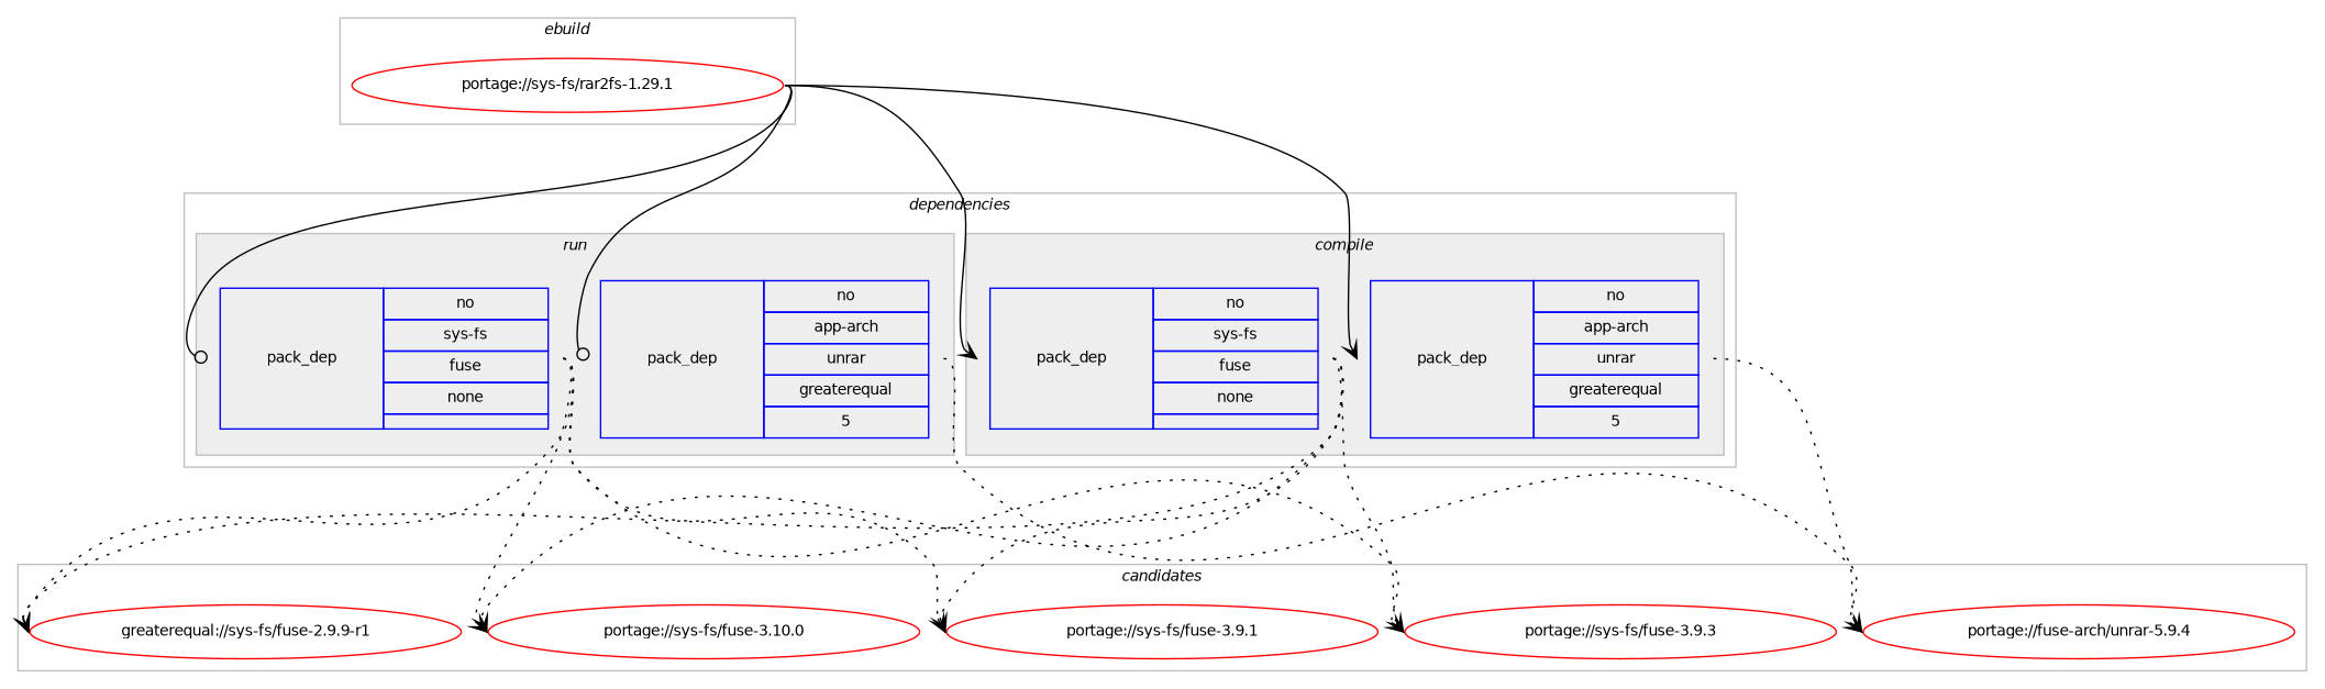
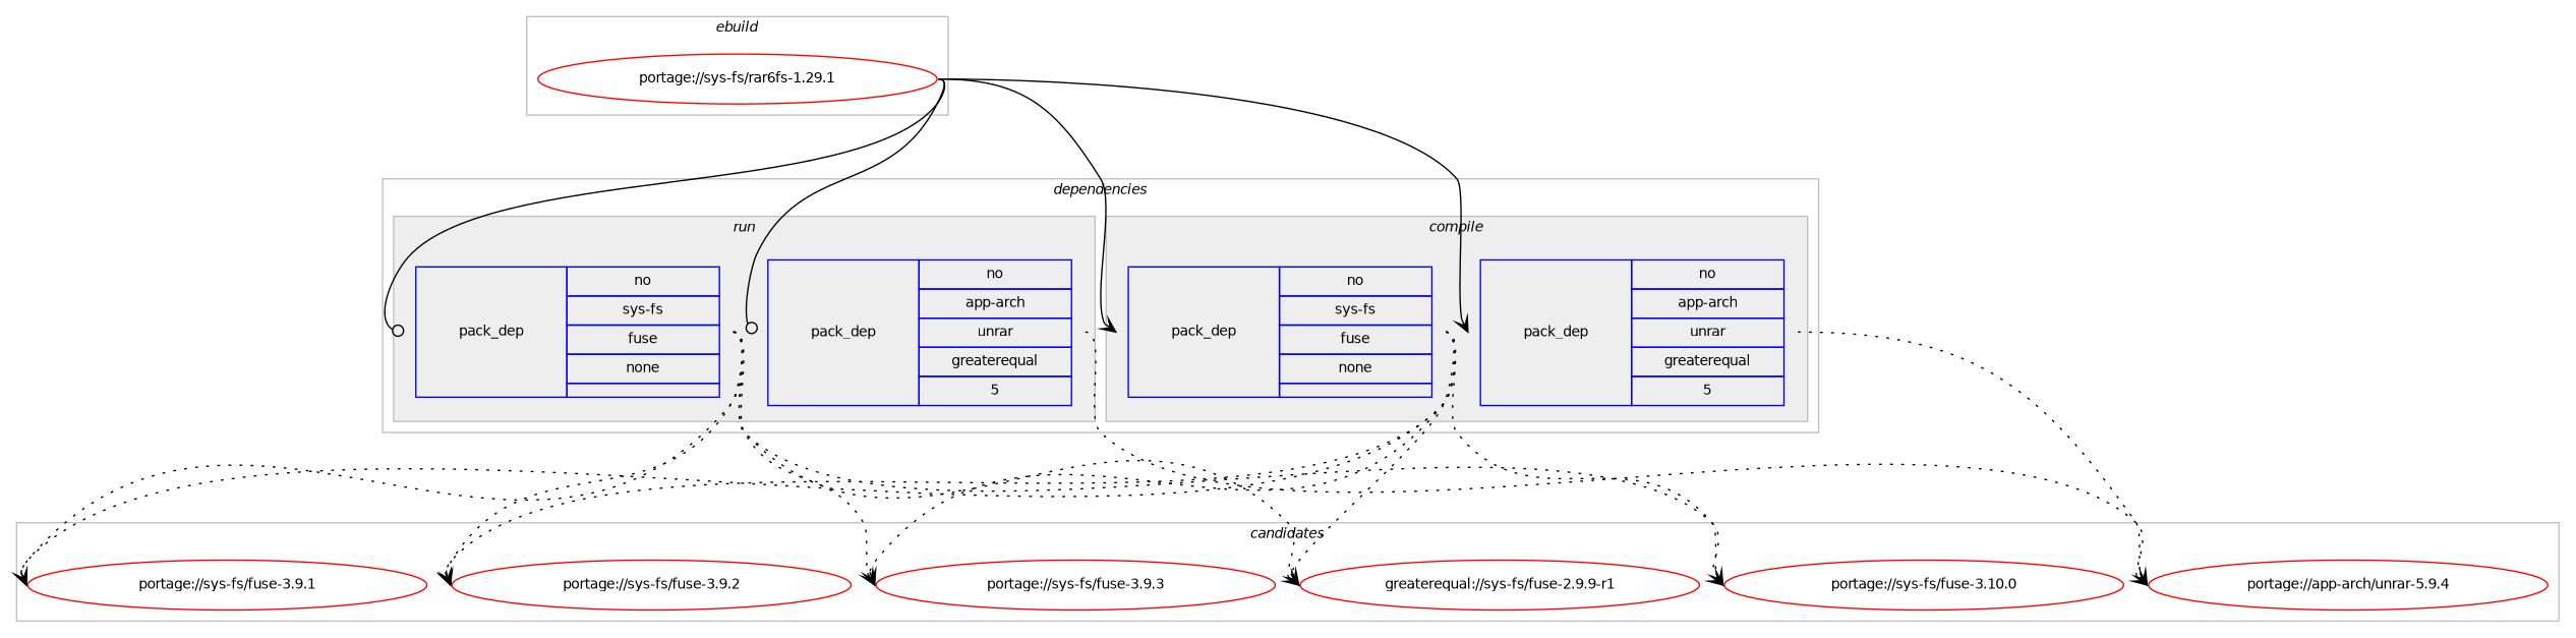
  digraph {
    compound=true
    concentrate=true
    fontname=Helvetica
    fontsize=10
    newrank=true
    rankdir=TB
    ranksep=1.5
    node [color=red fontname=Helvetica fontsize=10]
    edge [arrowhead=vee headport=w style=dotted tailport=e weight=100]
-   n1 [label="portage://sys-fs/rar2fs-1.29.1" width=4]
+   n1 [label="portage://sys-fs/rar6fs-1.29.1" width=4]
    n2 [color=blue label=<<TABLE BORDER="0" CELLBORDER="1" CELLSPACING="0" CELLPADDING="4" WIDTH="220"><TR><TD ROWSPAN="6" CELLPADDING="30">pack_dep</TD></TR><TR><TD WIDTH="110">no</TD></TR><TR><TD>app-arch</TD></TR><TR><TD>unrar</TD></TR><TR><TD>greaterequal</TD></TR><TR><TD>5</TD></TR></TABLE>> shape=none]
    n3 [color=blue label=<<TABLE BORDER="0" CELLBORDER="1" CELLSPACING="0" CELLPADDING="4" WIDTH="220"><TR><TD ROWSPAN="6" CELLPADDING="30">pack_dep</TD></TR><TR><TD WIDTH="110">no</TD></TR><TR><TD>sys-fs</TD></TR><TR><TD>fuse</TD></TR><TR><TD>none</TD></TR><TR><TD></TD></TR></TABLE>> shape=none]
    n4 [color=blue label=<<TABLE BORDER="0" CELLBORDER="1" CELLSPACING="0" CELLPADDING="4" WIDTH="220"><TR><TD ROWSPAN="6" CELLPADDING="30">pack_dep</TD></TR><TR><TD WIDTH="110">no</TD></TR><TR><TD>app-arch</TD></TR><TR><TD>unrar</TD></TR><TR><TD>greaterequal</TD></TR><TR><TD>5</TD></TR></TABLE>> shape=none]
    n5 [color=blue label=<<TABLE BORDER="0" CELLBORDER="1" CELLSPACING="0" CELLPADDING="4" WIDTH="220"><TR><TD ROWSPAN="6" CELLPADDING="30">pack_dep</TD></TR><TR><TD WIDTH="110">no</TD></TR><TR><TD>sys-fs</TD></TR><TR><TD>fuse</TD></TR><TR><TD>none</TD></TR><TR><TD></TD></TR></TABLE>> shape=none]
    n6 [label="portage://sys-fs/fuse-3.9.3" width=4]
+   n7 [label="portage://sys-fs/fuse-3.9.2" width=4]
    n8 [label="portage://sys-fs/fuse-3.9.1" width=4]
    n9 [label="portage://sys-fs/fuse-3.10.0" width=4]
    n10 [label="greaterequal://sys-fs/fuse-2.9.9-r1" width=4]
-   n11 [label="portage://fuse-arch/unrar-5.9.4" width=4]
+   n11 [label="portage://app-arch/unrar-5.9.4" width=4]
    subgraph cluster_1 {
      color=gray
      label=<<i>ebuild</i>>
      rank=same
      n1
    }
    subgraph cluster_2 {
      color=gray
      label=<<i>dependencies</i>>
      subgraph cluster_3 {
        color=gray
        fillcolor="#eeeeee"
        label=<<i>compile</i>>
        style=filled
        subgraph sub_4 {
          color=gray
          fillcolor="#eeeeee"
          label=<<i>compile</i>>
          style=filled
          n2
        }
        subgraph sub_5 {
          color=gray
          fillcolor="#eeeeee"
          label=<<i>compile</i>>
          style=filled
          n3
        }
      }
      subgraph cluster_6 {
        color=gray
        fillcolor="#eeeeee"
        label=<<i>compile and run</i>>
        style=filled
      }
      subgraph cluster_7 {
        color=gray
        fillcolor="#eeeeee"
        label=<<i>run</i>>
        style=filled
        subgraph sub_8 {
          color=gray
          fillcolor="#eeeeee"
          label=<<i>run</i>>
          style=filled
          n4
        }
        subgraph sub_9 {
          color=gray
          fillcolor="#eeeeee"
          label=<<i>run</i>>
          style=filled
          n5
        }
      }
    }
    subgraph cluster_10 {
      color=gray
      label=<<i>candidates</i>>
      rank=same
      subgraph sub_11 {
        color=black
        label=<<i>candidates</i>>
        nodesep=1
        rank=same
        n6
+       n7
        n8
        n9
        n10
      }
      subgraph sub_12 {
        color=black
        label=<<i>candidates</i>>
        nodesep=1
        rank=same
        n11
      }
      subgraph sub_13 {
        color=black
        label=<<i>candidates</i>>
        nodesep=1
        rank=same
        n11
      }
      subgraph sub_14 {
        color=black
        label=<<i>candidates</i>>
        nodesep=1
        rank=same
        n6
+       n7
        n8
        n9
        n10
      }
    }
    n1 -> n2 [style=solid weight=20]
    n1 -> n3 [style=solid weight=20]
    n1 -> n4 [arrowhead=odot style=solid weight=20]
    n1 -> n5 [arrowhead=odot style=solid weight=20]
    n2 -> n11
    n3 -> n6
+   n3 -> n7
    n3 -> n8
    n3 -> n9
    n3 -> n10
    n4 -> n11
    n5 -> n6
+   n5 -> n7
    n5 -> n8
    n5 -> n9
    n5 -> n10
  }
